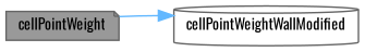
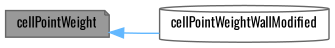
  digraph {
    rankdir=LR
    fontname=Oswald
    node [color=gray40 fontname=Oswald fontsize=10 style=filled]
    n1 [fillcolor=grey60 fontcolor=black height=0.2 label=cellPointWeight shape=note width=0.4]
    n2 [fillcolor=white height=0.2 label=cellPointWeightWallModified shape=cylinder width=0.4]
-   n2 -> n1 [color=steelblue1 dir=back fontname=Oswald fontsize=10 labelfontname=Helvetica labelfontsize=10 style=solid]
+   n1 -> n2 [color=steelblue1 dir=back fontname=Oswald fontsize=10 labelfontname=Helvetica labelfontsize=10 style=solid]
  }
